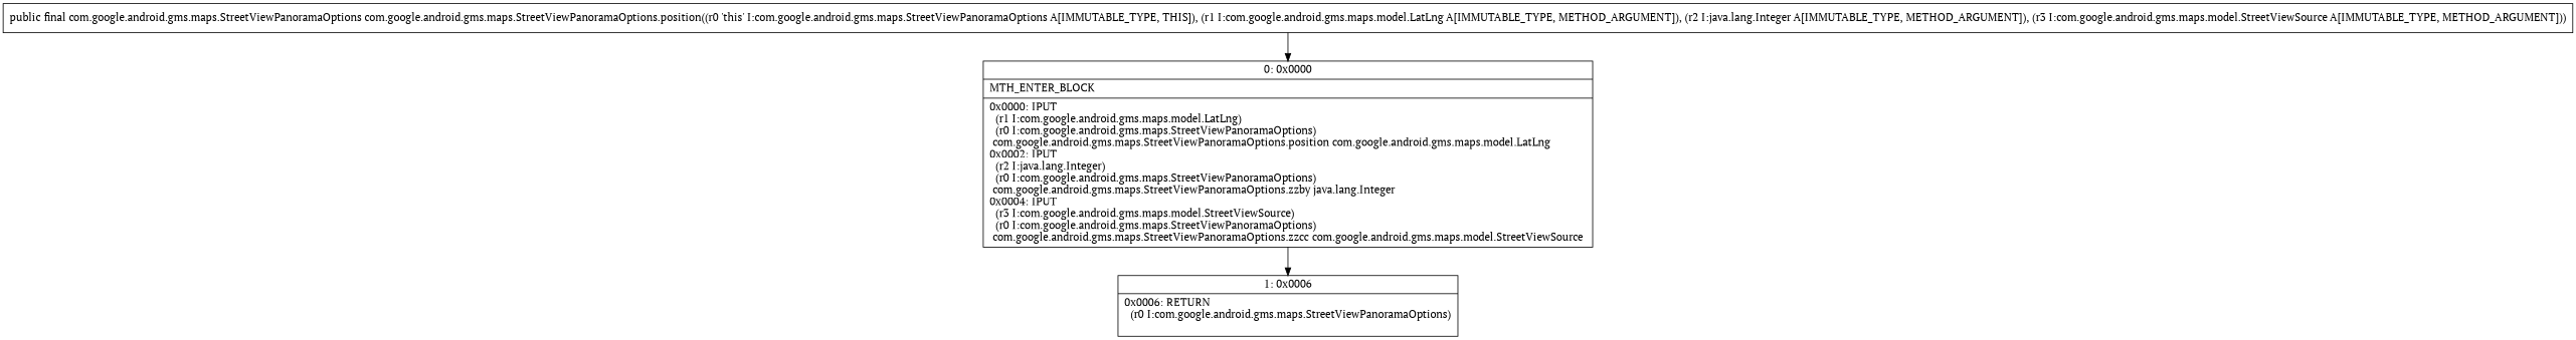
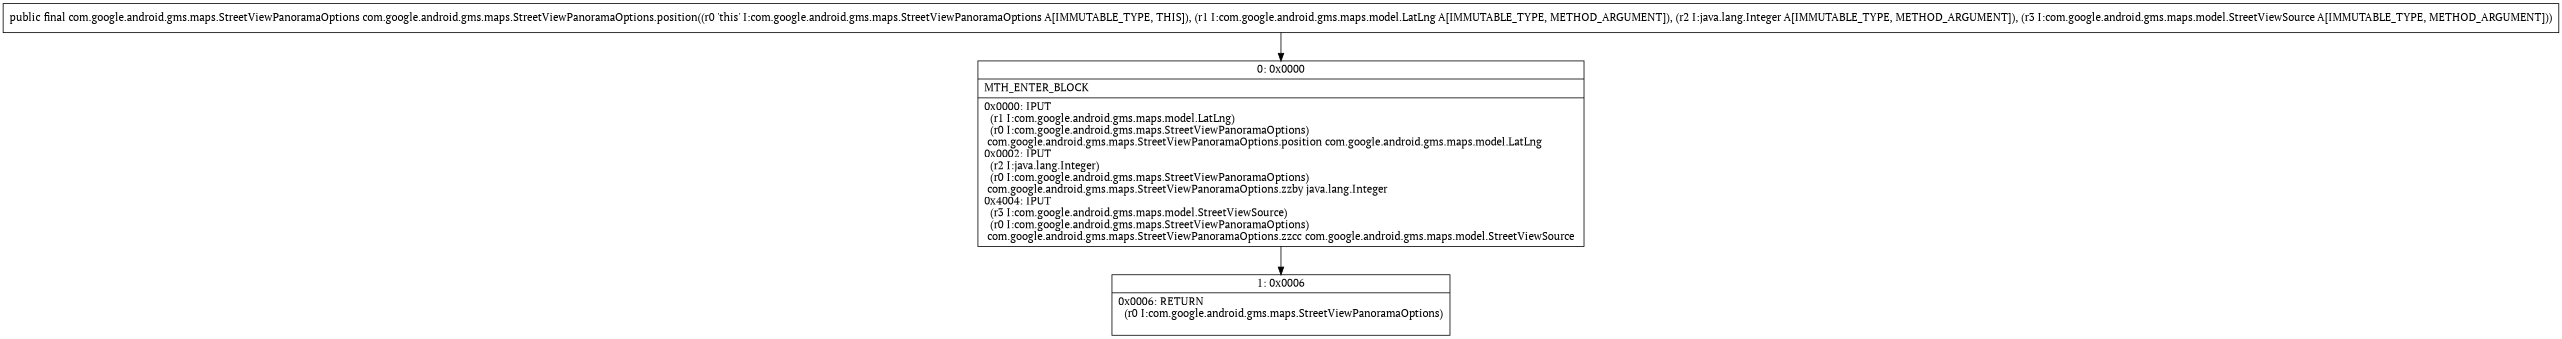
  digraph {
    fontname="PT Serif"
    node [shape=record fontname="PT Serif"]
    edge [fontname="PT Serif"]
-   n1 [label="{0\:\ 0x0000|MTH_ENTER_BLOCK\l|0x0000: IPUT  \l  (r1 I:com.google.android.gms.maps.model.LatLng)\l  (r0 I:com.google.android.gms.maps.StreetViewPanoramaOptions)\l com.google.android.gms.maps.StreetViewPanoramaOptions.position com.google.android.gms.maps.model.LatLng \l0x0002: IPUT  \l  (r2 I:java.lang.Integer)\l  (r0 I:com.google.android.gms.maps.StreetViewPanoramaOptions)\l com.google.android.gms.maps.StreetViewPanoramaOptions.zzby java.lang.Integer \l0x0004: IPUT  \l  (r3 I:com.google.android.gms.maps.model.StreetViewSource)\l  (r0 I:com.google.android.gms.maps.StreetViewPanoramaOptions)\l com.google.android.gms.maps.StreetViewPanoramaOptions.zzcc com.google.android.gms.maps.model.StreetViewSource \l}"]
+   n1 [label="{0\:\ 0x0000|MTH_ENTER_BLOCK\l|0x0000: IPUT  \l  (r1 I:com.google.android.gms.maps.model.LatLng)\l  (r0 I:com.google.android.gms.maps.StreetViewPanoramaOptions)\l com.google.android.gms.maps.StreetViewPanoramaOptions.position com.google.android.gms.maps.model.LatLng \l0x0002: IPUT  \l  (r2 I:java.lang.Integer)\l  (r0 I:com.google.android.gms.maps.StreetViewPanoramaOptions)\l com.google.android.gms.maps.StreetViewPanoramaOptions.zzby java.lang.Integer \l0x4004: IPUT  \l  (r3 I:com.google.android.gms.maps.model.StreetViewSource)\l  (r0 I:com.google.android.gms.maps.StreetViewPanoramaOptions)\l com.google.android.gms.maps.StreetViewPanoramaOptions.zzcc com.google.android.gms.maps.model.StreetViewSource \l}"]
    n2 [label="{1\:\ 0x0006|0x0006: RETURN  \l  (r0 I:com.google.android.gms.maps.StreetViewPanoramaOptions)\l \l}"]
    n3 [label="{public final com.google.android.gms.maps.StreetViewPanoramaOptions com.google.android.gms.maps.StreetViewPanoramaOptions.position((r0 'this' I:com.google.android.gms.maps.StreetViewPanoramaOptions A[IMMUTABLE_TYPE, THIS]), (r1 I:com.google.android.gms.maps.model.LatLng A[IMMUTABLE_TYPE, METHOD_ARGUMENT]), (r2 I:java.lang.Integer A[IMMUTABLE_TYPE, METHOD_ARGUMENT]), (r3 I:com.google.android.gms.maps.model.StreetViewSource A[IMMUTABLE_TYPE, METHOD_ARGUMENT])) }"]
    n1 -> n2
    n3 -> n1
  }
